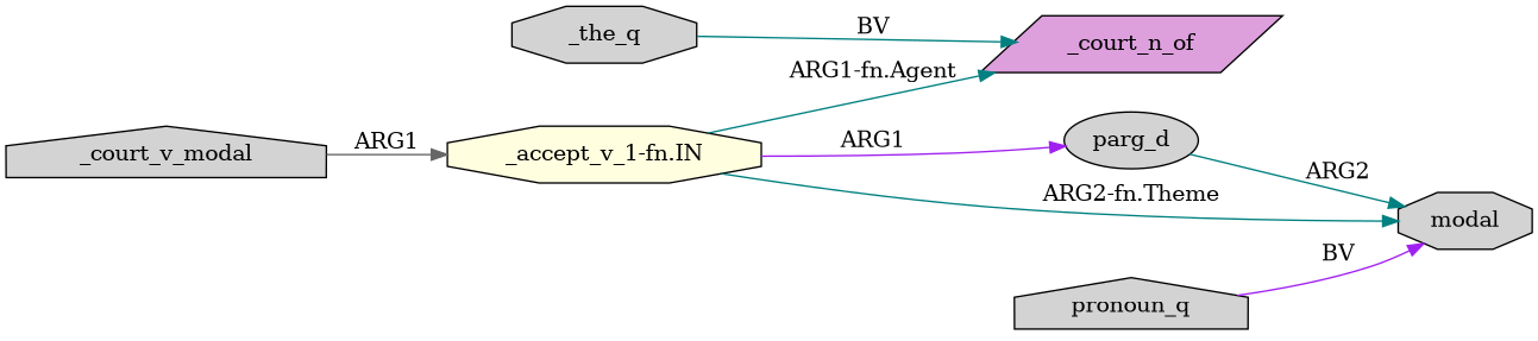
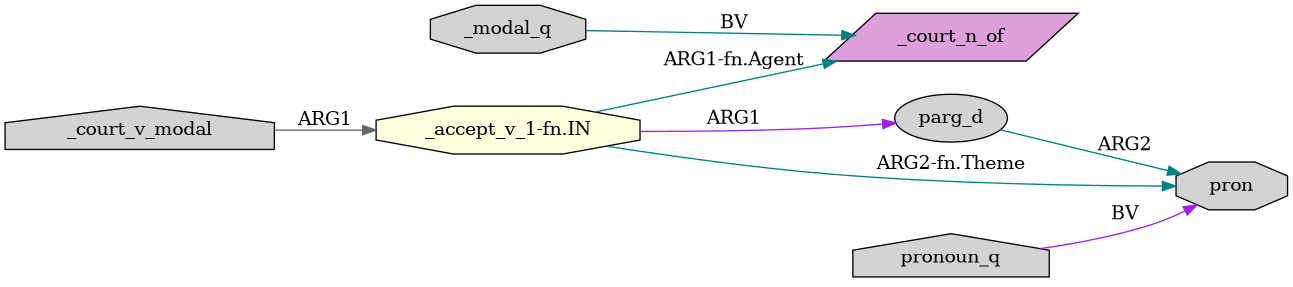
  digraph {
    rankdir=LR
    node [fillcolor=lightgrey shape=octagon style=filled]
    edge [color=teal]
    parg_d [shape=ellipse]
-   pron [label=modal]
+   pron
    "_accept_v_1-fn.IN" [fillcolor=lightyellow]
    _court_n_of [fillcolor=plum shape=parallelogram]
-   _the_q
+   _the_q [label=_modal_q]
    n6 [label=_court_v_modal shape=house]
    pronoun_q [shape=house]
    parg_d -> pron [label=ARG2]
    "_accept_v_1-fn.IN" -> parg_d [color=purple label=ARG1]
    "_accept_v_1-fn.IN" -> pron [label="ARG2-fn.Theme"]
    "_accept_v_1-fn.IN" -> _court_n_of [label="ARG1-fn.Agent"]
    _the_q -> _court_n_of [label=BV]
    n6 -> "_accept_v_1-fn.IN" [color=gray40 label=ARG1]
    pronoun_q -> pron [color=purple label=BV]
  }
